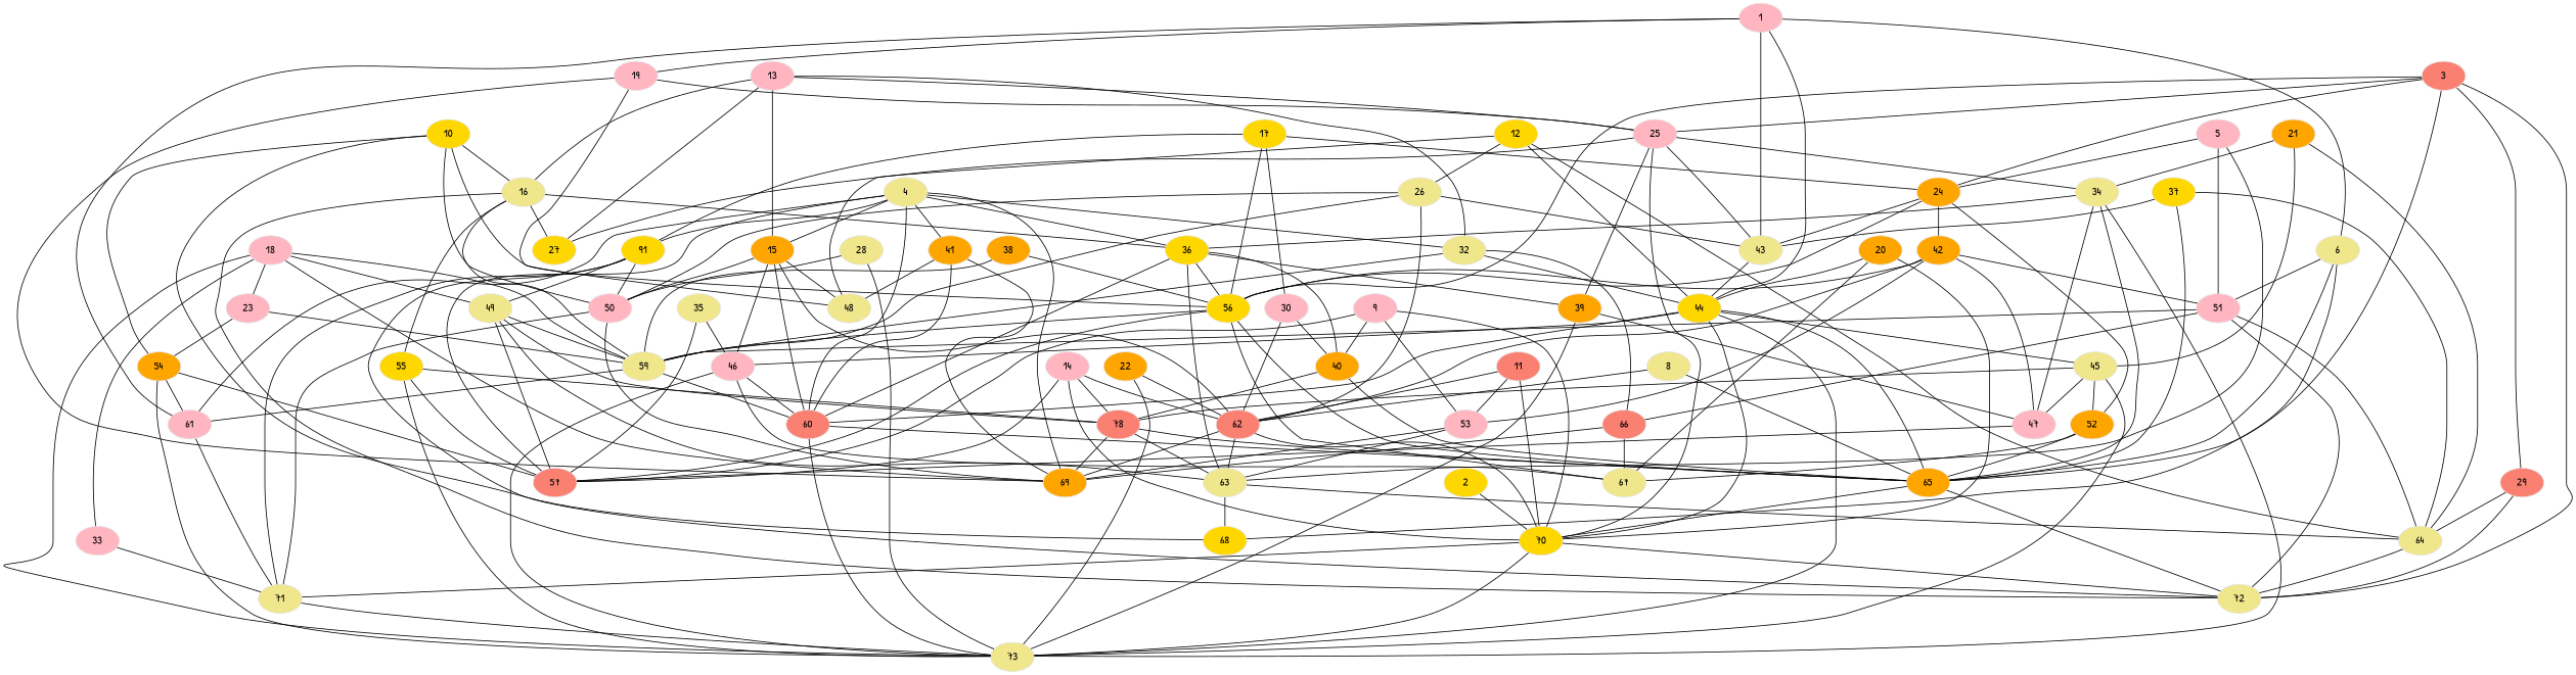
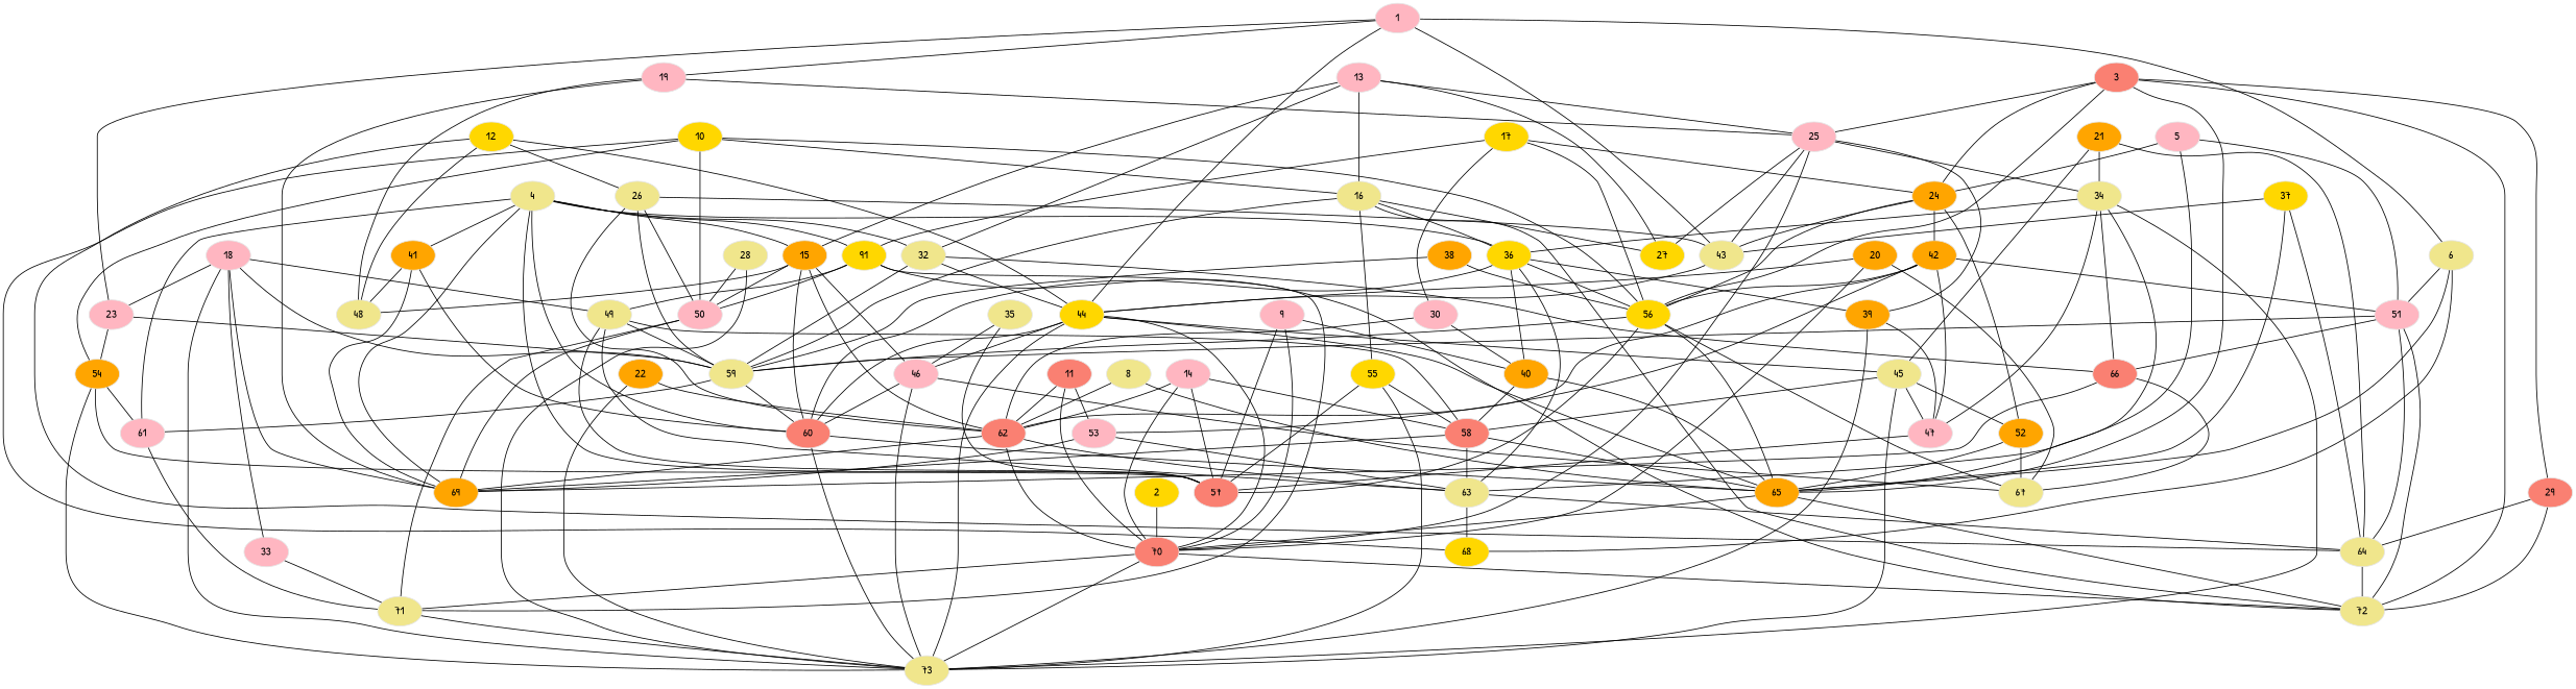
  graph {
    fontname="Patrick Hand"
    node [color=gray90 fillcolor=khaki fontname="Patrick Hand" style=filled]
    edge [fontname="Patrick Hand" weight=1.0]
    1 [fillcolor=lightpink]
    6
    19 [fillcolor=lightpink]
    43
    44 [fillcolor=gold]
    61 [fillcolor=lightpink]
    65 [fillcolor=orange]
    51 [fillcolor=lightpink]
    68 [fillcolor=gold]
    25 [fillcolor=lightpink]
    69 [fillcolor=orange]
    48
-   70 [fillcolor=gold]
+   70 [fillcolor=salmon]
    60 [fillcolor=salmon]
    46 [fillcolor=lightpink]
    73
    45
    71
    2 [fillcolor=gold]
    72
    3 [fillcolor=salmon]
    24 [fillcolor=orange]
    29 [fillcolor=salmon]
    56 [fillcolor=gold]
    42 [fillcolor=orange]
    52 [fillcolor=orange]
    27 [fillcolor=gold]
    34
    39 [fillcolor=orange]
    64
    57 [fillcolor=salmon]
    59
    67
    4
    15 [fillcolor=orange]
    n36 [fillcolor=gold label=91]
    32
    36 [fillcolor=gold]
    41 [fillcolor=orange]
    62 [fillcolor=salmon]
    50 [fillcolor=lightpink]
    49
    66 [fillcolor=salmon]
    63
    40 [fillcolor=orange]
    5 [fillcolor=lightpink]
    8
    9 [fillcolor=lightpink]
    53 [fillcolor=lightpink]
-   58 [fillcolor=salmon label=78]
+   58 [fillcolor=salmon]
    10 [fillcolor=gold]
    16
    54 [fillcolor=orange]
    55 [fillcolor=gold]
    11 [fillcolor=salmon]
    12 [fillcolor=gold]
    26
    13 [fillcolor=lightpink]
    14 [fillcolor=lightpink]
    37 [fillcolor=gold]
    17 [fillcolor=gold]
    30 [fillcolor=lightpink]
    18 [fillcolor=lightpink]
    23 [fillcolor=lightpink]
    33 [fillcolor=lightpink]
    20 [fillcolor=orange]
    21 [fillcolor=orange]
    47 [fillcolor=lightpink]
    22 [fillcolor=orange]
    28
    35
    38 [fillcolor=orange]
    1 -- 6
    1 -- 19
    1 -- 43 [weight=2.0]
    1 -- 44
-   1 -- 61
+   1 -- 23
    6 -- 65
    6 -- 51
    6 -- 68
    19 -- 25
    19 -- 69
    19 -- 48
    43 -- 44
    44 -- 65
    44 -- 70
    44 -- 60
    44 -- 46
    44 -- 73 [weight=2.0]
    44 -- 45
    61 -- 71
    65 -- 70
    65 -- 72
    51 -- 72
    51 -- 64
    51 -- 59
    51 -- 66
    25 -- 43
    25 -- 70
    25 -- 27
    25 -- 34
    25 -- 39
    70 -- 73
    70 -- 71
    70 -- 72
    60 -- 65
    60 -- 73
    46 -- 60
    46 -- 73
    46 -- 67
    45 -- 73
    45 -- 52
    45 -- 58
    45 -- 47
    71 -- 73
    2 -- 70 [weight=2.0]
    3 -- 65
    3 -- 25
    3 -- 72
    3 -- 24
    3 -- 29
    3 -- 56
    24 -- 43
    24 -- 56
    24 -- 42
    24 -- 52
    29 -- 72
    29 -- 64
    56 -- 65
    56 -- 57
    56 -- 59
    56 -- 67
    42 -- 51
    42 -- 56
    42 -- 62
    42 -- 53
    42 -- 47
    52 -- 65
    52 -- 67
    34 -- 65
    34 -- 73
    34 -- 36
+   34 -- 66
    34 -- 47
    39 -- 73
    39 -- 47
    64 -- 72
    59 -- 61
    59 -- 60
    4 -- 61
    4 -- 69
    4 -- 60
    4 -- 57
    4 -- 15
    4 -- n36
    4 -- 32
    4 -- 36
    4 -- 41
    15 -- 48
    15 -- 60
    15 -- 46
    15 -- 62
    15 -- 50
    n36 -- 71
    n36 -- 72
    n36 -- 50
    n36 -- 49
    32 -- 44
    32 -- 59
    32 -- 66
    36 -- 60
    36 -- 56
    36 -- 39
    36 -- 63
    36 -- 40
    41 -- 69
    41 -- 48
    41 -- 60
    62 -- 69 [weight=2.0]
    62 -- 70
    62 -- 63
    50 -- 69
    50 -- 71
    49 -- 57
    49 -- 59
    49 -- 63 [weight=2.0]
    49 -- 58
    66 -- 69
    66 -- 67
    63 -- 68
    63 -- 64
    40 -- 65
    40 -- 58
    5 -- 51
    5 -- 24
    5 -- 63
    8 -- 65
    8 -- 62
    9 -- 70
    9 -- 57
    9 -- 40
-   9 -- 53
    53 -- 69
    53 -- 63
    58 -- 65
    58 -- 69
    58 -- 63
    10 -- 68
    10 -- 56
    10 -- 50
    10 -- 16
    10 -- 54
    16 -- 72
    16 -- 27
    16 -- 59
    16 -- 36
    16 -- 55
    54 -- 61
    54 -- 73
    54 -- 57
    55 -- 73
    55 -- 57
    55 -- 58
    11 -- 70
    11 -- 62
    11 -- 53
    12 -- 44
    12 -- 48
    12 -- 64
    12 -- 26
    26 -- 43
    26 -- 59
    26 -- 62
    26 -- 50
    13 -- 25
    13 -- 27
    13 -- 15
    13 -- 32
    13 -- 16
    14 -- 70
    14 -- 57
    14 -- 62
    14 -- 58
    37 -- 43
    37 -- 65
    37 -- 64
    17 -- 24
    17 -- 56
    17 -- n36
    17 -- 30
    30 -- 62
    30 -- 40
    18 -- 69
    18 -- 73
    18 -- 59
    18 -- 49
    18 -- 23
    18 -- 33
    23 -- 59
    23 -- 54
    33 -- 71
    20 -- 44
    20 -- 70
    20 -- 67
    21 -- 45
    21 -- 34
    21 -- 64
    47 -- 57
    22 -- 73
    22 -- 62
    28 -- 73
    28 -- 50
    35 -- 46
    35 -- 57
    38 -- 56
    38 -- 59
  }
